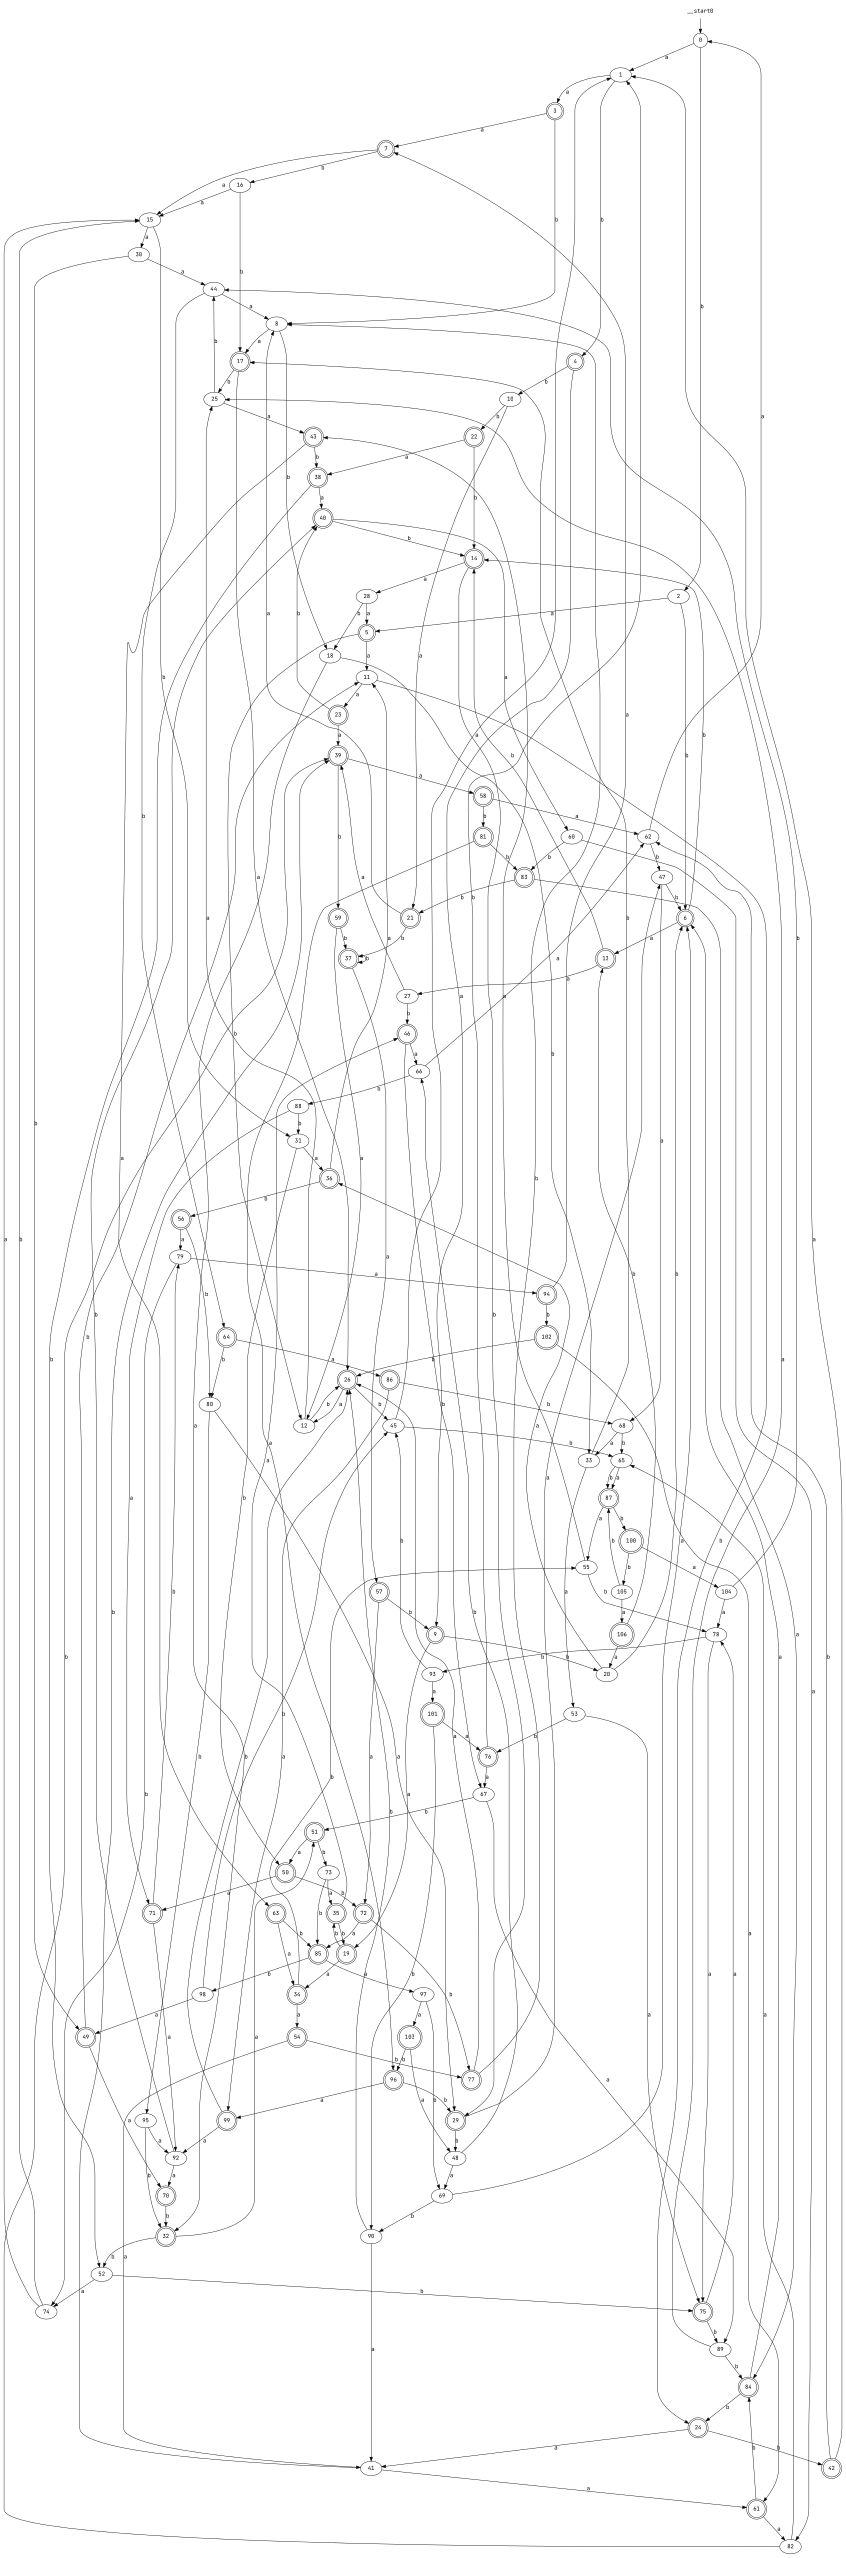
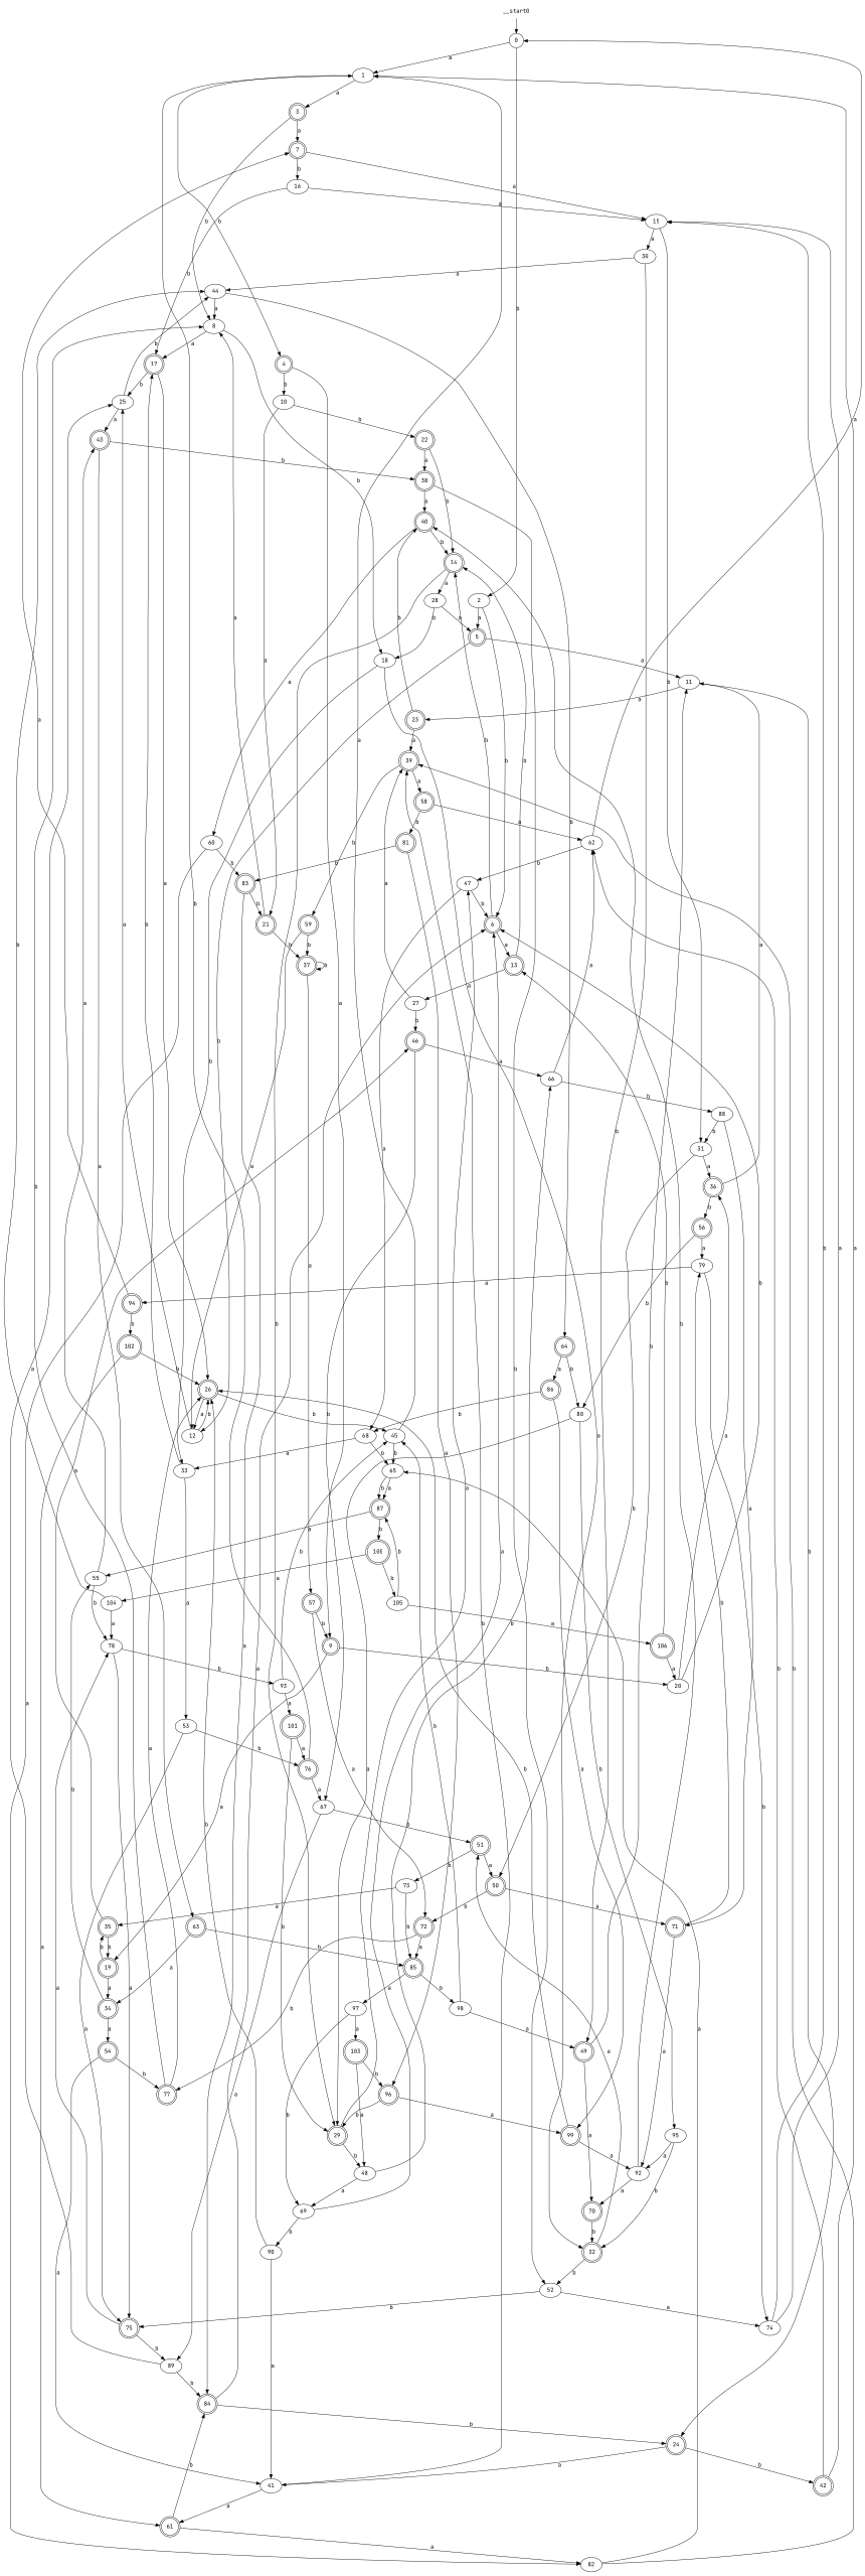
  digraph {
    fontname="JetBrains Mono"
    node [fontname="JetBrains Mono" shape=doublecircle]
    edge [fontname="JetBrains Mono"]
    __start0 [shape=none]
    0 [shape=circle]
    1 [shape=""]
    2 [shape=""]
    3
    4
    5
    6
    7
    8 [shape=""]
    9
    10 [shape=""]
    11 [shape=""]
    12 [shape=""]
    13
    14
    15 [shape=""]
    16 [shape=""]
    17
    18 [shape=""]
    19
    20 [shape=""]
    21
    22
    23
    24
    25 [shape=""]
    26
    27 [shape=""]
    28 [shape=""]
    29
    30 [shape=""]
    31 [shape=""]
    32
    33 [shape=""]
    34
    35
    36
    37
    38
    39
    40
    41 [shape=""]
    42
    43
    44 [shape=""]
    45 [shape=""]
    46
    47 [shape=""]
    48 [shape=""]
    49
    50
    51
    52 [shape=""]
    53 [shape=""]
    54
    55 [shape=""]
    56
    57
    58
    59
    60 [shape=""]
    61
    62 [shape=""]
    63
    64
    65 [shape=""]
    66 [shape=""]
    67 [shape=""]
    68 [shape=""]
    69 [shape=""]
    70
    71
    72
    73 [shape=""]
    74 [shape=""]
    75
    76
    77
    78 [shape=""]
    79 [shape=""]
    80 [shape=""]
    81
    82 [shape=""]
    83
    84
    85
    86
    87
    88 [shape=""]
    89 [shape=""]
    90 [shape=""]
    92 [shape=""]
    93 [shape=""]
    94
    95 [shape=""]
    96
    97 [shape=""]
    98 [shape=""]
    99
    100
    101
    102
    103
    104 [shape=""]
    105 [shape=""]
    106
    __start0 -> 0
    0 -> 1 [label=a]
    0 -> 2 [label=b]
    1 -> 3 [label=a]
    1 -> 4 [label=b]
    2 -> 5 [label=a]
    2 -> 6 [label=b]
    3 -> 7 [label=a]
    3 -> 8 [label=b]
    4 -> 9 [label=a]
    4 -> 10 [label=b]
    5 -> 11 [label=a]
    5 -> 12 [label=b]
    6 -> 13 [label=a]
    6 -> 14 [label=b]
    7 -> 15 [label=a]
    7 -> 16 [label=b]
    8 -> 17 [label=a]
    8 -> 18 [label=b]
    9 -> 19 [label=a]
    9 -> 20 [label=b]
    10 -> 21 [label=a]
    10 -> 22 [label=b]
    11 -> 23 [label=a]
    11 -> 24 [label=b]
    12 -> 25 [label=a]
    12 -> 26 [label=b]
    13 -> 14 [label=b]
    13 -> 27 [label=a]
    14 -> 28 [label=a]
    14 -> 29 [label=b]
    15 -> 30 [label=a]
    15 -> 31 [label=b]
    16 -> 15 [label=a]
    16 -> 17 [label=b]
    17 -> 25 [label=b]
    17 -> 26 [label=a]
    18 -> 32 [label=a]
    18 -> 33 [label=b]
    19 -> 34 [label=a]
    19 -> 35 [label=b]
    20 -> 6 [label=b]
    20 -> 36 [label=a]
    21 -> 8 [label=a]
    21 -> 37 [label=b]
    22 -> 14 [label=b]
    22 -> 38 [label=a]
    23 -> 39 [label=a]
    23 -> 40 [label=b]
    24 -> 41 [label=a]
    24 -> 42 [label=b]
    25 -> 43 [label=a]
    25 -> 44 [label=b]
    26 -> 12 [label=a]
    26 -> 45 [label=b]
    27 -> 39 [label=a]
    27 -> 46 [label=b]
    28 -> 5 [label=a]
    28 -> 18 [label=b]
    29 -> 47 [label=a]
    29 -> 48 [label=b]
    30 -> 44 [label=a]
    30 -> 49 [label=b]
    31 -> 36 [label=a]
    31 -> 50 [label=b]
    32 -> 51 [label=a]
    32 -> 52 [label=b]
    33 -> 17 [label=b]
    33 -> 53 [label=a]
    34 -> 54 [label=a]
    34 -> 55 [label=b]
    35 -> 19 [label=b]
    35 -> 46 [label=a]
    36 -> 11 [label=a]
    36 -> 56 [label=b]
    37 -> 37 [label=b]
    37 -> 57 [label=a]
    38 -> 40 [label=a]
    38 -> 52 [label=b]
    39 -> 58 [label=a]
    39 -> 59 [label=b]
    40 -> 14 [label=b]
    40 -> 60 [label=a]
    41 -> 39 [label=b]
    41 -> 61 [label=a]
    42 -> 1 [label=a]
    42 -> 62 [label=b]
    43 -> 38 [label=b]
    43 -> 63 [label=a]
    44 -> 8 [label=a]
    44 -> 64 [label=b]
    45 -> 1 [label=a]
    45 -> 65 [label=b]
    46 -> 66 [label=a]
    46 -> 67 [label=b]
    47 -> 6 [label=b]
    47 -> 68 [label=a]
    48 -> 66 [label=b]
    48 -> 69 [label=a]
    49 -> 11 [label=b]
    49 -> 70 [label=a]
    50 -> 71 [label=a]
    50 -> 72 [label=b]
    51 -> 50 [label=a]
    51 -> 73 [label=b]
    52 -> 74 [label=a]
    52 -> 75 [label=b]
    53 -> 75 [label=a]
    53 -> 76 [label=b]
    54 -> 41 [label=a]
    54 -> 77 [label=b]
    55 -> 43 [label=a]
    55 -> 78 [label=b]
    56 -> 79 [label=a]
    56 -> 80 [label=b]
    57 -> 9 [label=b]
    57 -> 72 [label=a]
    58 -> 62 [label=a]
    58 -> 81 [label=b]
    59 -> 12 [label=a]
    59 -> 37 [label=b]
    60 -> 82 [label=a]
    60 -> 83 [label=b]
    61 -> 82 [label=a]
    61 -> 84 [label=b]
    62 -> 0 [label=a]
    62 -> 47 [label=b]
    63 -> 34 [label=a]
    63 -> 85 [label=b]
    64 -> 80 [label=b]
    64 -> 86 [label=a]
    65 -> 87 [label=a]
    65 -> 87 [label=b]
    66 -> 62 [label=a]
    66 -> 88 [label=b]
    67 -> 51 [label=b]
    67 -> 89 [label=a]
    68 -> 33 [label=a]
    68 -> 65 [label=b]
    69 -> 6 [label=a]
    69 -> 90 [label=b]
    70 -> 32 [label=b]
    71 -> 79 [label=b]
    71 -> 92 [label=a]
    72 -> 77 [label=b]
    72 -> 85 [label=a]
    73 -> 35 [label=a]
    73 -> 85 [label=b]
    74 -> 15 [label=a]
    74 -> 15 [label=b]
    75 -> 78 [label=a]
    75 -> 89 [label=b]
    76 -> 1 [label=b]
    76 -> 67 [label=a]
    77 -> 8 [label=b]
    77 -> 26 [label=a]
    78 -> 75 [label=a]
    78 -> 93 [label=b]
    79 -> 74 [label=b]
    79 -> 94 [label=a]
    80 -> 29 [label=a]
    80 -> 95 [label=b]
    81 -> 83 [label=b]
    81 -> 96 [label=a]
    82 -> 39 [label=b]
    82 -> 65 [label=a]
    83 -> 21 [label=b]
    83 -> 84 [label=a]
    84 -> 6 [label=a]
    84 -> 24 [label=b]
    85 -> 97 [label=a]
    85 -> 98 [label=b]
    86 -> 68 [label=b]
    86 -> 99 [label=a]
    87 -> 55 [label=a]
    87 -> 100 [label=b]
    88 -> 31 [label=b]
    88 -> 71 [label=a]
    89 -> 25 [label=a]
    89 -> 84 [label=b]
    90 -> 26 [label=b]
    90 -> 41 [label=a]
    92 -> 40 [label=b]
    92 -> 70 [label=a]
    93 -> 45 [label=b]
    93 -> 101 [label=a]
    94 -> 7 [label=a]
    94 -> 102 [label=b]
    95 -> 32 [label=b]
    95 -> 92 [label=a]
    96 -> 29 [label=b]
    96 -> 99 [label=a]
    97 -> 69 [label=b]
    97 -> 103 [label=a]
    98 -> 45 [label=b]
    98 -> 49 [label=a]
    99 -> 26 [label=b]
    99 -> 92 [label=a]
    100 -> 104 [label=a]
    100 -> 105 [label=b]
    101 -> 76 [label=a]
-   101 -> 90 [label=b]
+   101 -> 29 [label=b]
    102 -> 26 [label=b]
    102 -> 61 [label=a]
    103 -> 48 [label=a]
    103 -> 96 [label=b]
    104 -> 44 [label=b]
    104 -> 78 [label=a]
    105 -> 87 [label=b]
    105 -> 106 [label=a]
    106 -> 13 [label=b]
    106 -> 20 [label=a]
  }
